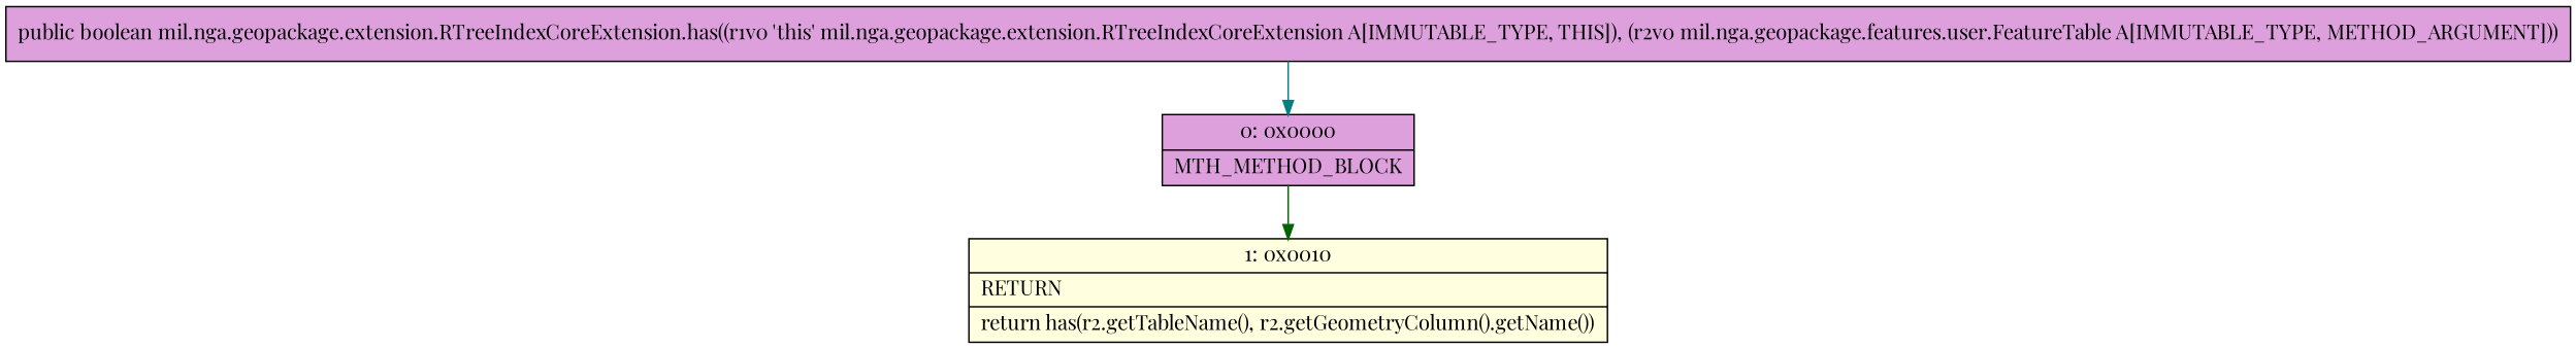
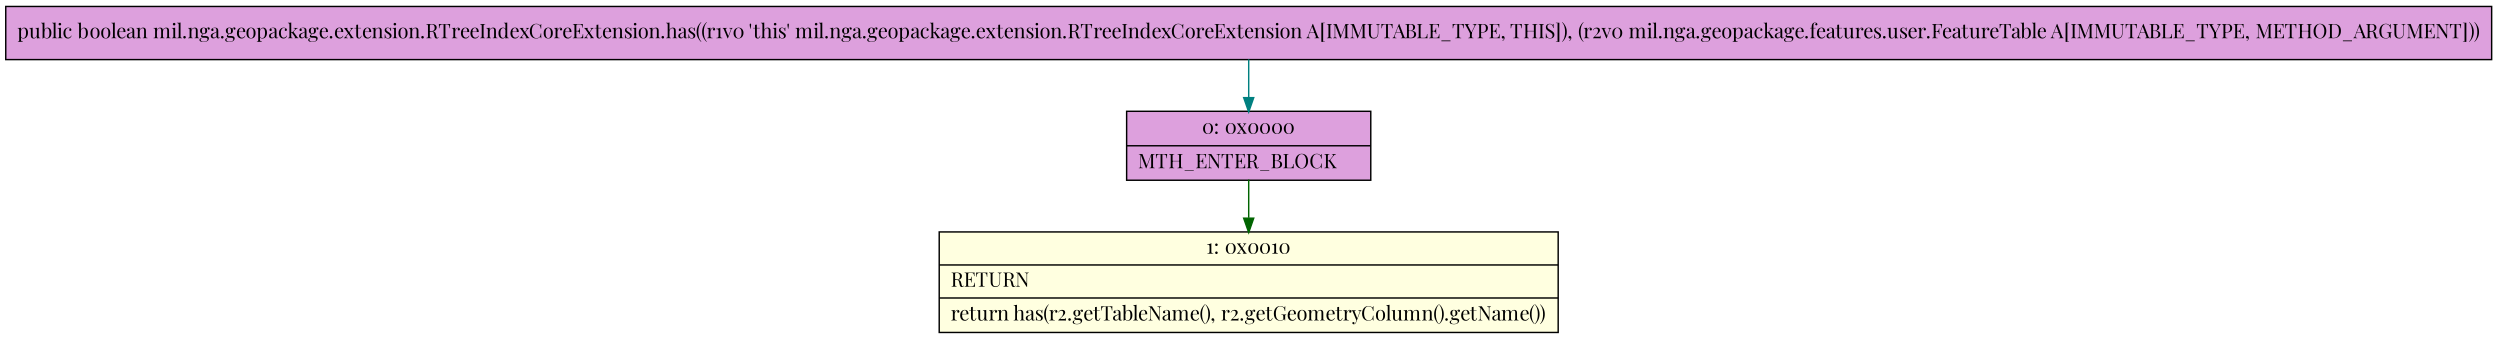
  digraph {
    fontname="Playfair Display"
    node [shape=record style=filled fillcolor=plum fontname="Playfair Display"]
    edge [style=solid fontname="Playfair Display"]
-   n1 [label="{0\:\ 0x0000|MTH_METHOD_BLOCK\l}"]
+   n1 [label="{0\:\ 0x0000|MTH_ENTER_BLOCK\l}"]
    n2 [label="{1\:\ 0x0010|RETURN\l|return has(r2.getTableName(), r2.getGeometryColumn().getName())\l}" fillcolor=lightyellow]
    n3 [label="{public boolean mil.nga.geopackage.extension.RTreeIndexCoreExtension.has((r1v0 'this' mil.nga.geopackage.extension.RTreeIndexCoreExtension A[IMMUTABLE_TYPE, THIS]), (r2v0 mil.nga.geopackage.features.user.FeatureTable A[IMMUTABLE_TYPE, METHOD_ARGUMENT])) }"]
    n1 -> n2 [color=darkgreen]
    n3 -> n1 [color=teal]
  }
